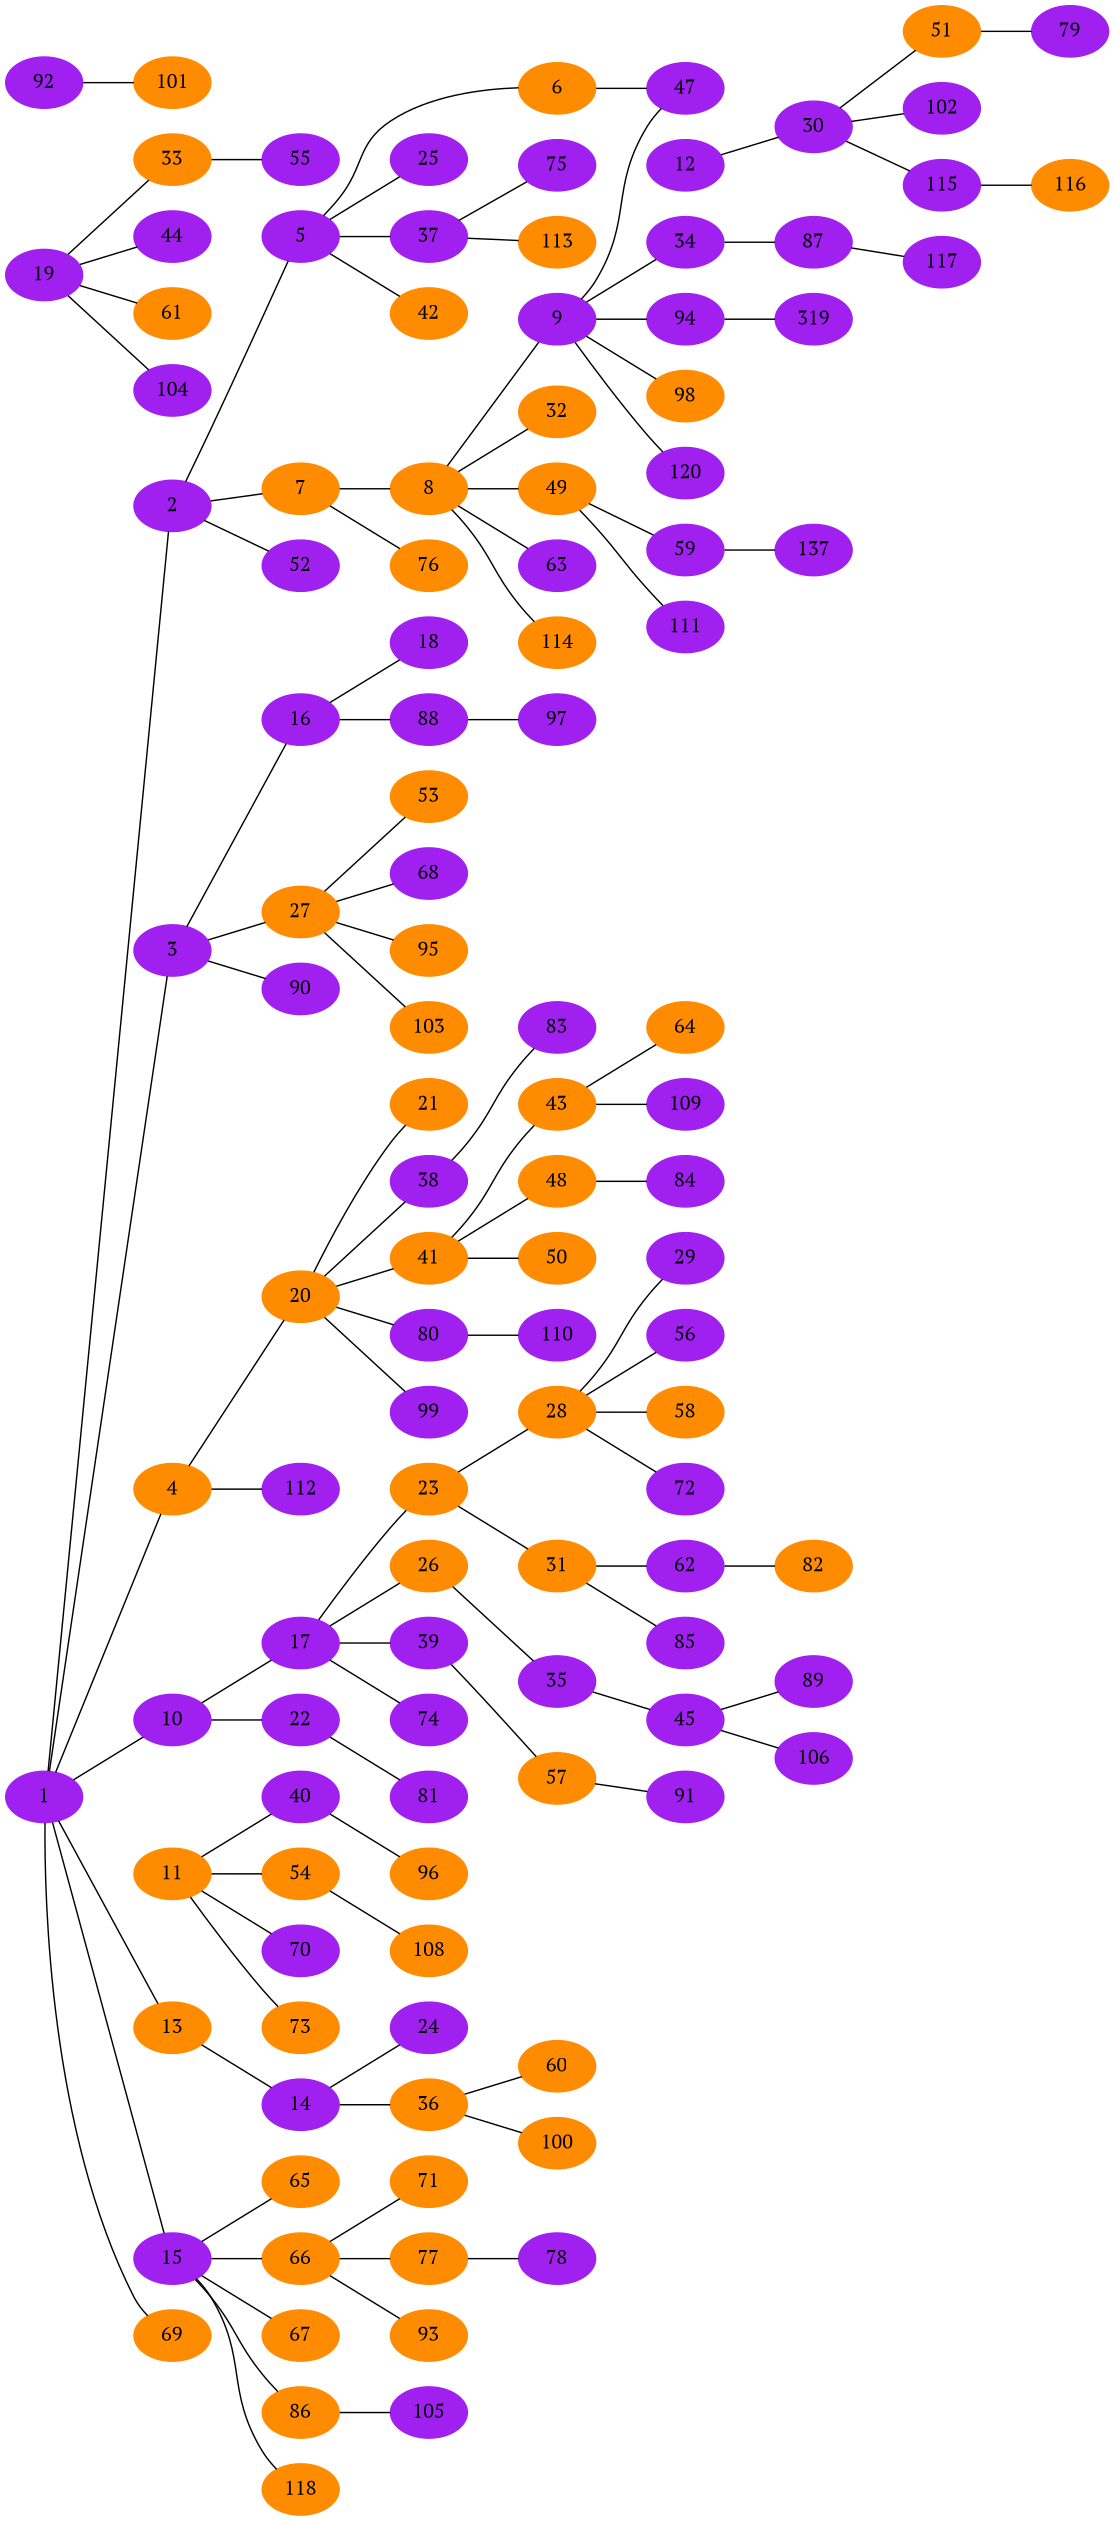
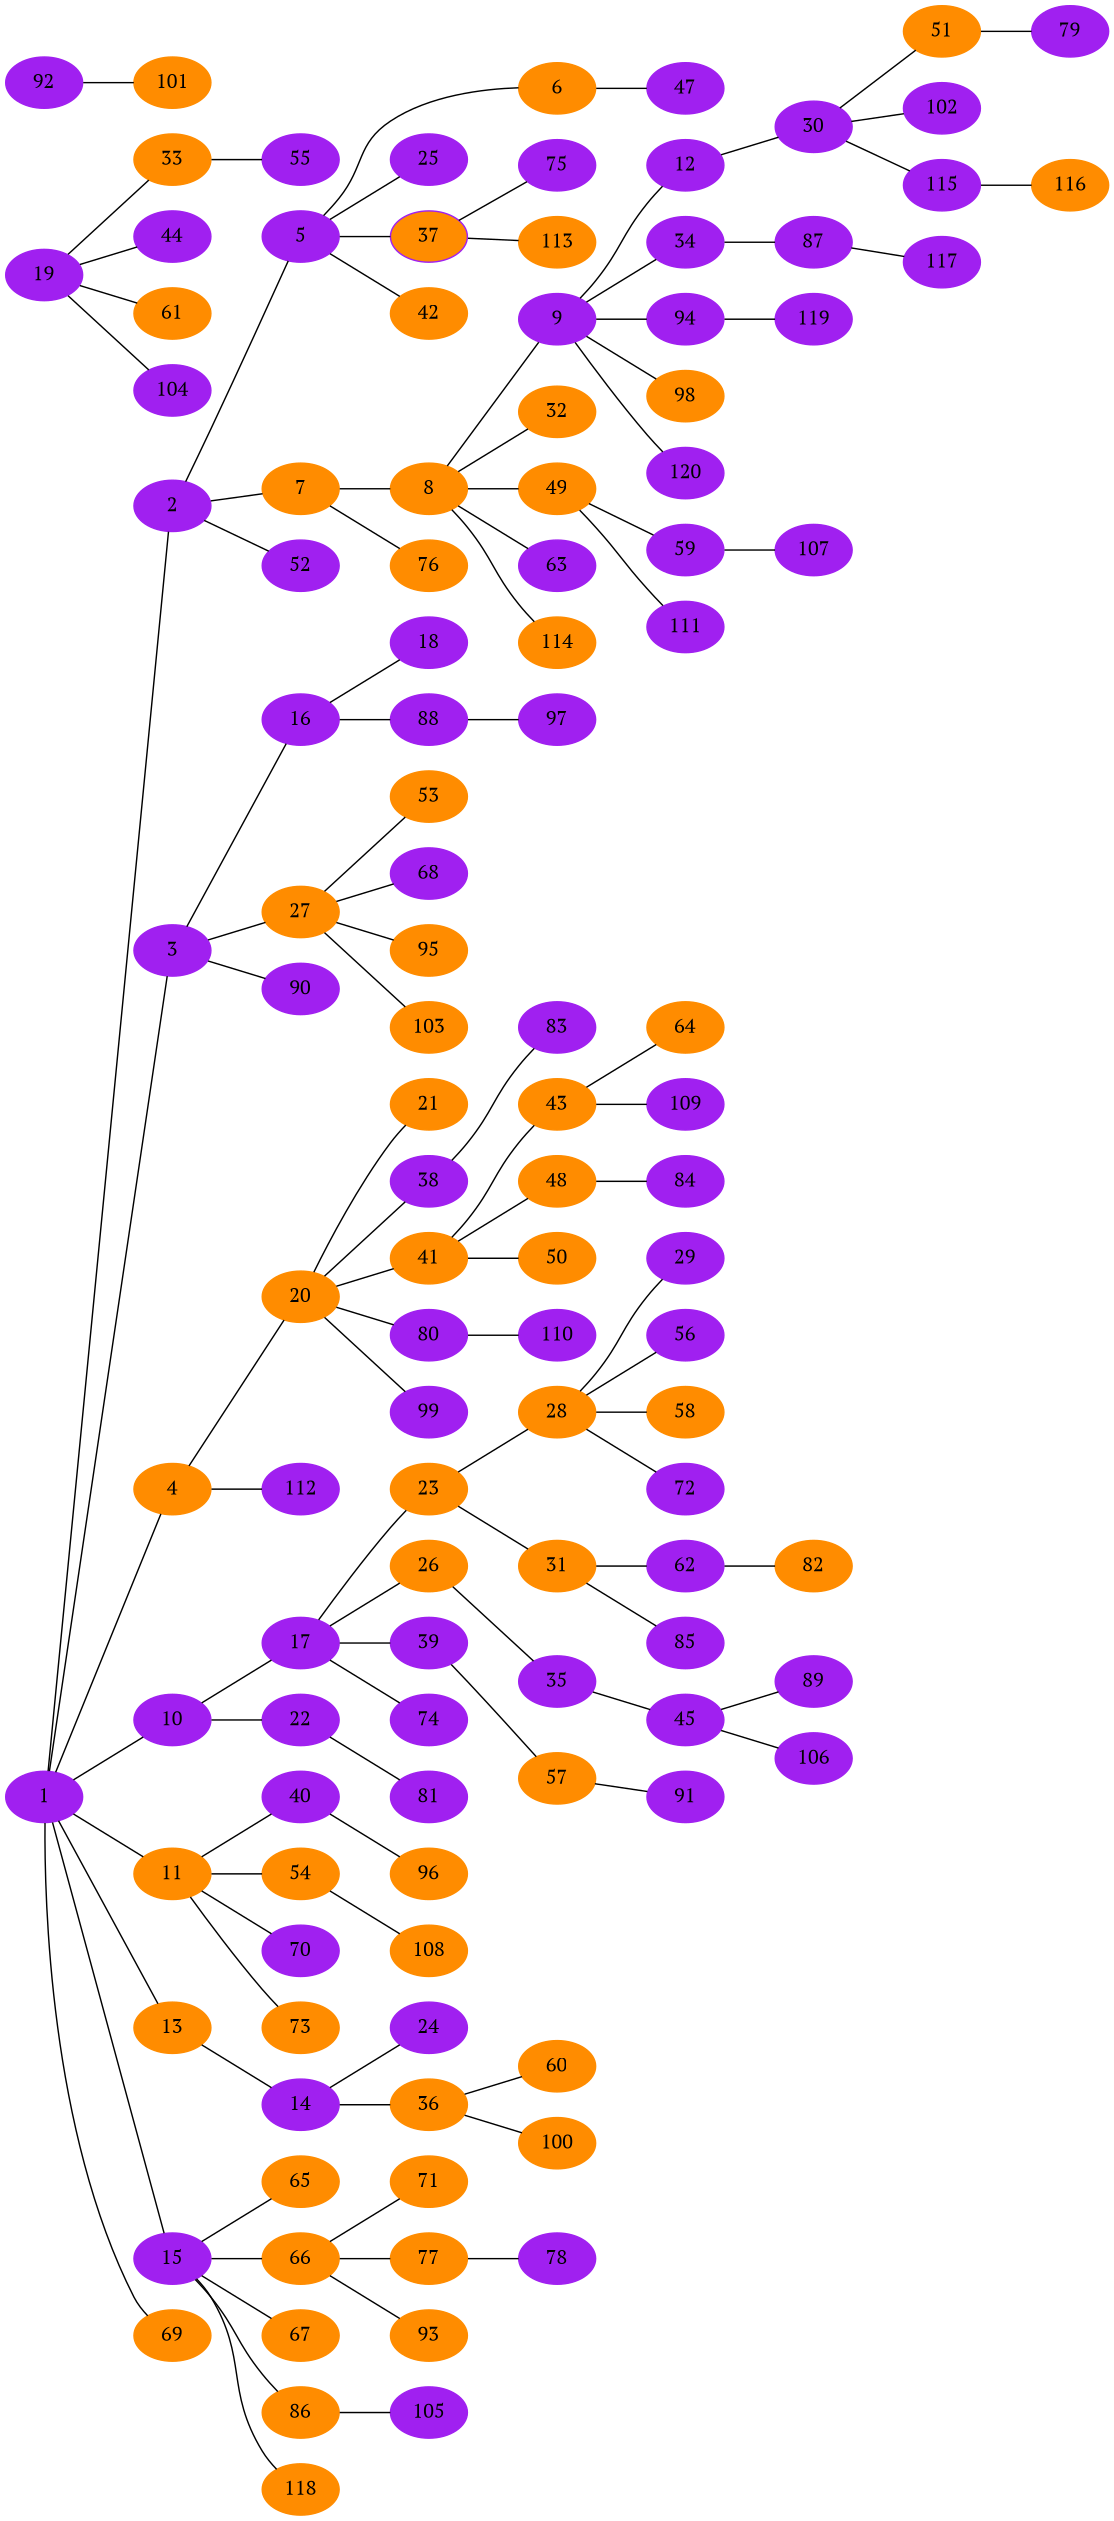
  graph {
    fontname="PT Serif"
    rankdir=LR
    node [color=purple fontname="PT Serif" style=filled]
    edge [fontname="PT Serif"]
    1
    2
    3
    4 [color=darkorange]
    10
    11 [color=darkorange]
    13 [color=darkorange]
    15
    69 [color=darkorange]
    5
    7 [color=darkorange]
    52
    16
    27 [color=darkorange]
    90
    20 [color=darkorange]
    112
    17
    22
    40
    54 [color=darkorange]
    70
    73 [color=darkorange]
    14
    65 [color=darkorange]
    66 [color=darkorange]
    67 [color=darkorange]
    86 [color=darkorange]
    118 [color=darkorange]
    6 [color=darkorange]
    25
-   37
+   37 [fillcolor=darkorange]
    42 [color=darkorange]
    8 [color=darkorange]
    76 [color=darkorange]
    18
    88
    53 [color=darkorange]
    68
    95 [color=darkorange]
    103 [color=darkorange]
    21 [color=darkorange]
    38
    41 [color=darkorange]
    80
    99
    47
    33 [color=darkorange]
    19
    44
    61 [color=darkorange]
    104
    75
    113 [color=darkorange]
    9
    32 [color=darkorange]
    49 [color=darkorange]
    63
    114 [color=darkorange]
    12
    34
    94
    98 [color=darkorange]
    120
    59
    111
    30
    87
-   119 [label=319]
+   119
    23 [color=darkorange]
    26 [color=darkorange]
    39
    74
    81
    96 [color=darkorange]
    108 [color=darkorange]
    51 [color=darkorange]
    102
    115
    24
    36 [color=darkorange]
    60 [color=darkorange]
    100 [color=darkorange]
    71 [color=darkorange]
    77 [color=darkorange]
    93 [color=darkorange]
    105
    97
    28 [color=darkorange]
    31 [color=darkorange]
    35
    57 [color=darkorange]
    55
    83
    43 [color=darkorange]
    48 [color=darkorange]
    50 [color=darkorange]
    110
    29
    56
    58 [color=darkorange]
    72
    62
    85
    45
    79
    116 [color=darkorange]
    82 [color=darkorange]
    117
    89
    106
    91
    64 [color=darkorange]
    109
    84
    101 [color=darkorange]
    92
-   107 [label=137]
+   107
    78
    1 -- 2
    1 -- 3
    1 -- 4
    1 -- 10
+   1 -- 11
    1 -- 13
    1 -- 15
    1 -- 69
    2 -- 5
    2 -- 7
    2 -- 52
    3 -- 16
    3 -- 27
    3 -- 90
    4 -- 20
    4 -- 112
    10 -- 17
    10 -- 22
    11 -- 40
    11 -- 54
    11 -- 70
    11 -- 73
    13 -- 14
    15 -- 65
    15 -- 66
    15 -- 67
    15 -- 86
    15 -- 118
    5 -- 6
    5 -- 25
    5 -- 37
    5 -- 42
    7 -- 8
    7 -- 76
    16 -- 18
    16 -- 88
    27 -- 53
    27 -- 68
    27 -- 95
    27 -- 103
    20 -- 21
    20 -- 38
    20 -- 41
    20 -- 80
    20 -- 99
    17 -- 23
    17 -- 26
    17 -- 39
    17 -- 74
    22 -- 81
    40 -- 96
    54 -- 108
    14 -- 24
    14 -- 36
    66 -- 71
    66 -- 77
    66 -- 93
    86 -- 105
    6 -- 47
    37 -- 75
    37 -- 113
    8 -- 9
    8 -- 32
    8 -- 49
    8 -- 63
    8 -- 114
    88 -- 97
    38 -- 83
    41 -- 43
    41 -- 48
    41 -- 50
    80 -- 110
    33 -- 55
    19 -- 33
    19 -- 44
    19 -- 61
    19 -- 104
-   9 -- 47
+   9 -- 12
    9 -- 34
    9 -- 94
    9 -- 98
    9 -- 120
    49 -- 59
    49 -- 111
    12 -- 30
    34 -- 87
    94 -- 119
    59 -- 107
    30 -- 51
    30 -- 102
    30 -- 115
    87 -- 117
    23 -- 28
    23 -- 31
    26 -- 35
    39 -- 57
    51 -- 79
    115 -- 116
    36 -- 60
    36 -- 100
    77 -- 78
    28 -- 29
    28 -- 56
    28 -- 58
    28 -- 72
    31 -- 62
    31 -- 85
    35 -- 45
    57 -- 91
    43 -- 64
    43 -- 109
    48 -- 84
    62 -- 82
    45 -- 89
    45 -- 106
    92 -- 101
  }
